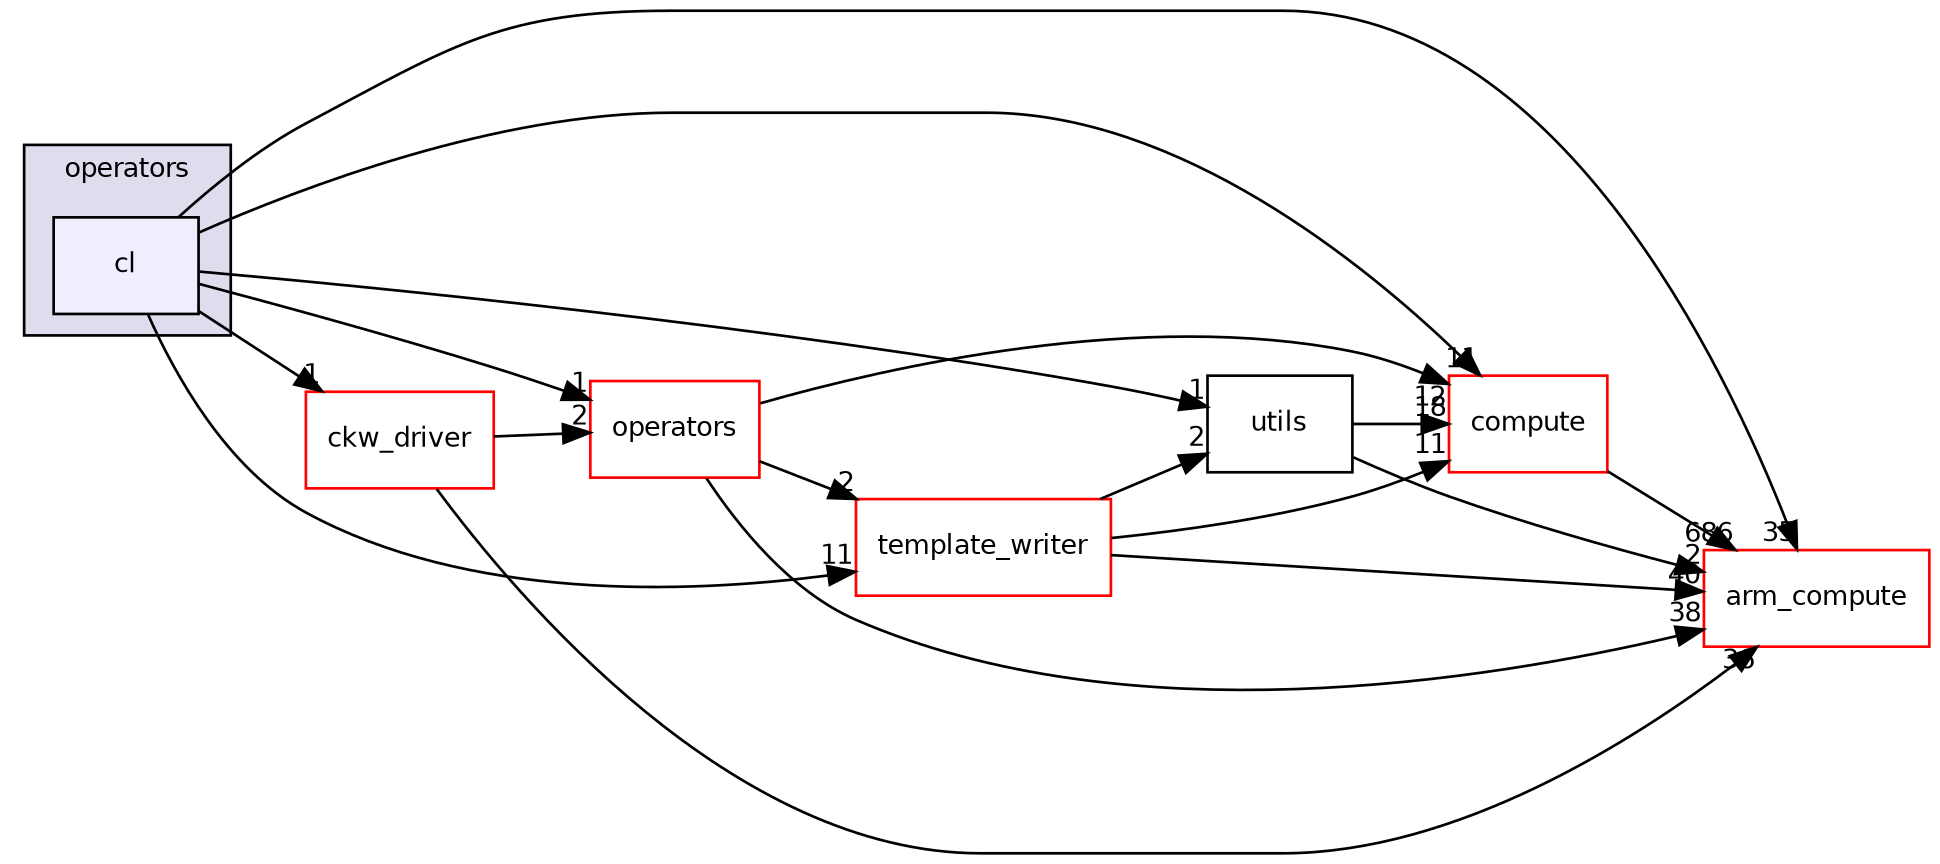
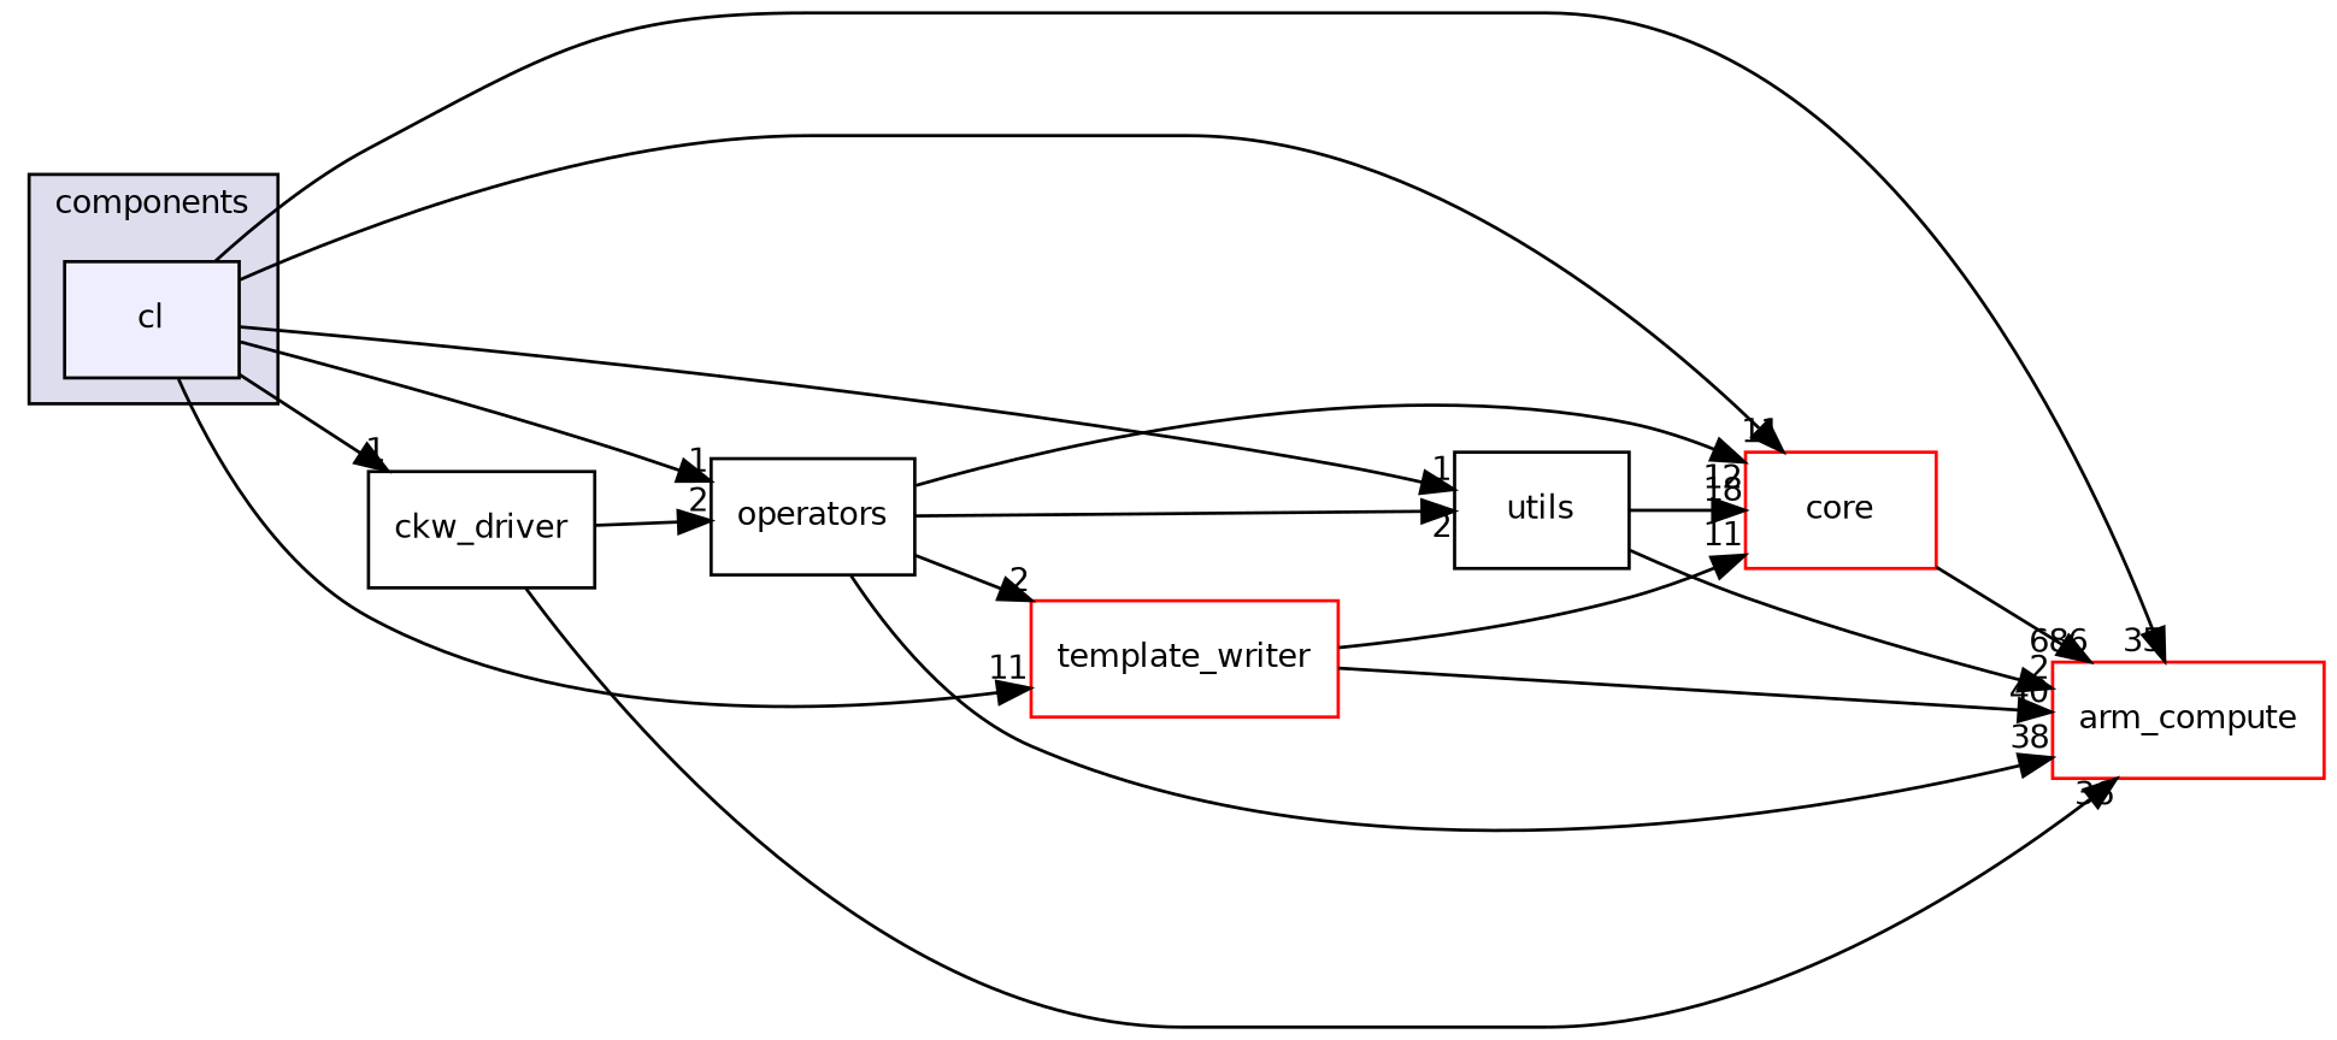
  digraph {
    compound=true
    rankdir=LR
    node [fillcolor=white fontname=Helvetica fontsize=10 shape=box style=filled color=red]
    edge [headlabel=2 labeldistance=1.5 labelfontname=Helvetica labelfontsize=10]
    n1 [fillcolor="#eeeeff" label=cl pencolor=black color=""]
    n2 [label=template_writer]
    n3 [label=arm_compute]
-   n4 [label=ckw_driver]
-   n5 [label=operators]
+   n4 [color=black label=ckw_driver]
+   n5 [color=black label=operators]
    n6 [label=utils fillcolor="" style="" color=""]
-   n7 [label=compute]
+   n7 [label=core]
    subgraph cluster_1 {
      bgcolor="#ddddee"
      fontname=Helvetica
      fontsize=10
-     label=operators
+     label=components
      pencolor=black
      n1
    }
    n1 -> n2 [headlabel=11]
    n1 -> n3 [headlabel=35]
    n1 -> n4 [headlabel=1]
    n1 -> n5 [headlabel=1]
    n1 -> n6 [headlabel=1]
    n1 -> n7 [headlabel=11]
    n2 -> n3 [headlabel=40]
    n2 -> n7 [headlabel=11]
    n4 -> n3 [headlabel=36]
    n4 -> n5
    n5 -> n2
    n5 -> n3 [headlabel=38]
-   n2 -> n6
+   n5 -> n6
    n5 -> n7 [headlabel=12]
    n6 -> n3
    n6 -> n7 [headlabel=18]
    n7 -> n3 [headlabel=686]
  }
